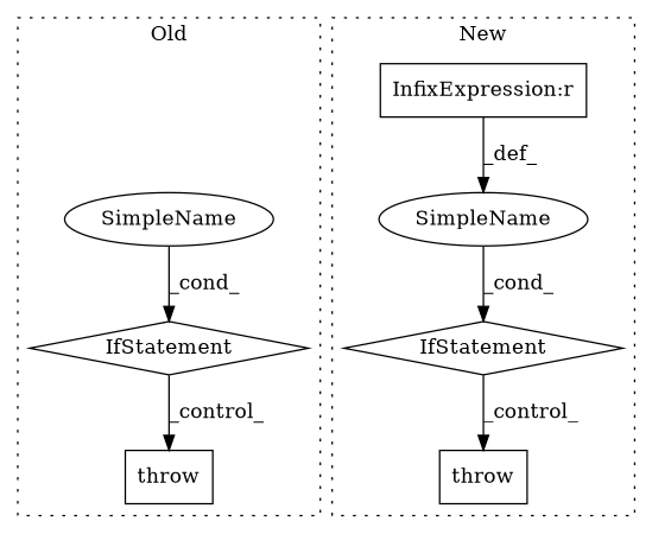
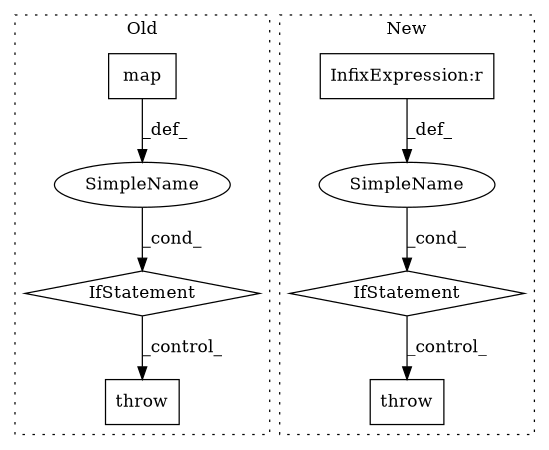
  digraph {
    node [a=25 shape=box]
+   n1 [a=32 l="4,1" label=map s="12729,12774"]
    n2 [l="4,2" label=IfStatement s="12721,12776" shape=diamond]
    n3 [a=42 label=SimpleName shape=ellipse]
    n4 [a=53 l=6 label=throw s=12786]
    n5 [a=53 l=6 label=throw s=12669]
    n6 [l="4,2" label=IfStatement s="12632,12657" shape=diamond]
    n7 [a=42 label=SimpleName shape=ellipse]
    n8 [a=27 l=4 label="InfixExpression:r" s=12649]
    subgraph cluster_1 {
      label=Old
      style=dotted
+     n1
      n2
      n3
      n4
    }
    subgraph cluster_2 {
      label=New
      style=dotted
      n5
      n6
      n7
      n8
    }
+   n1 -> n3 [label=_def_]
    n2 -> n4 [label=_control_]
    n3 -> n2 [label=_cond_]
    n6 -> n5 [label=_control_]
    n7 -> n6 [label=_cond_]
    n8 -> n7 [label=_def_]
  }
